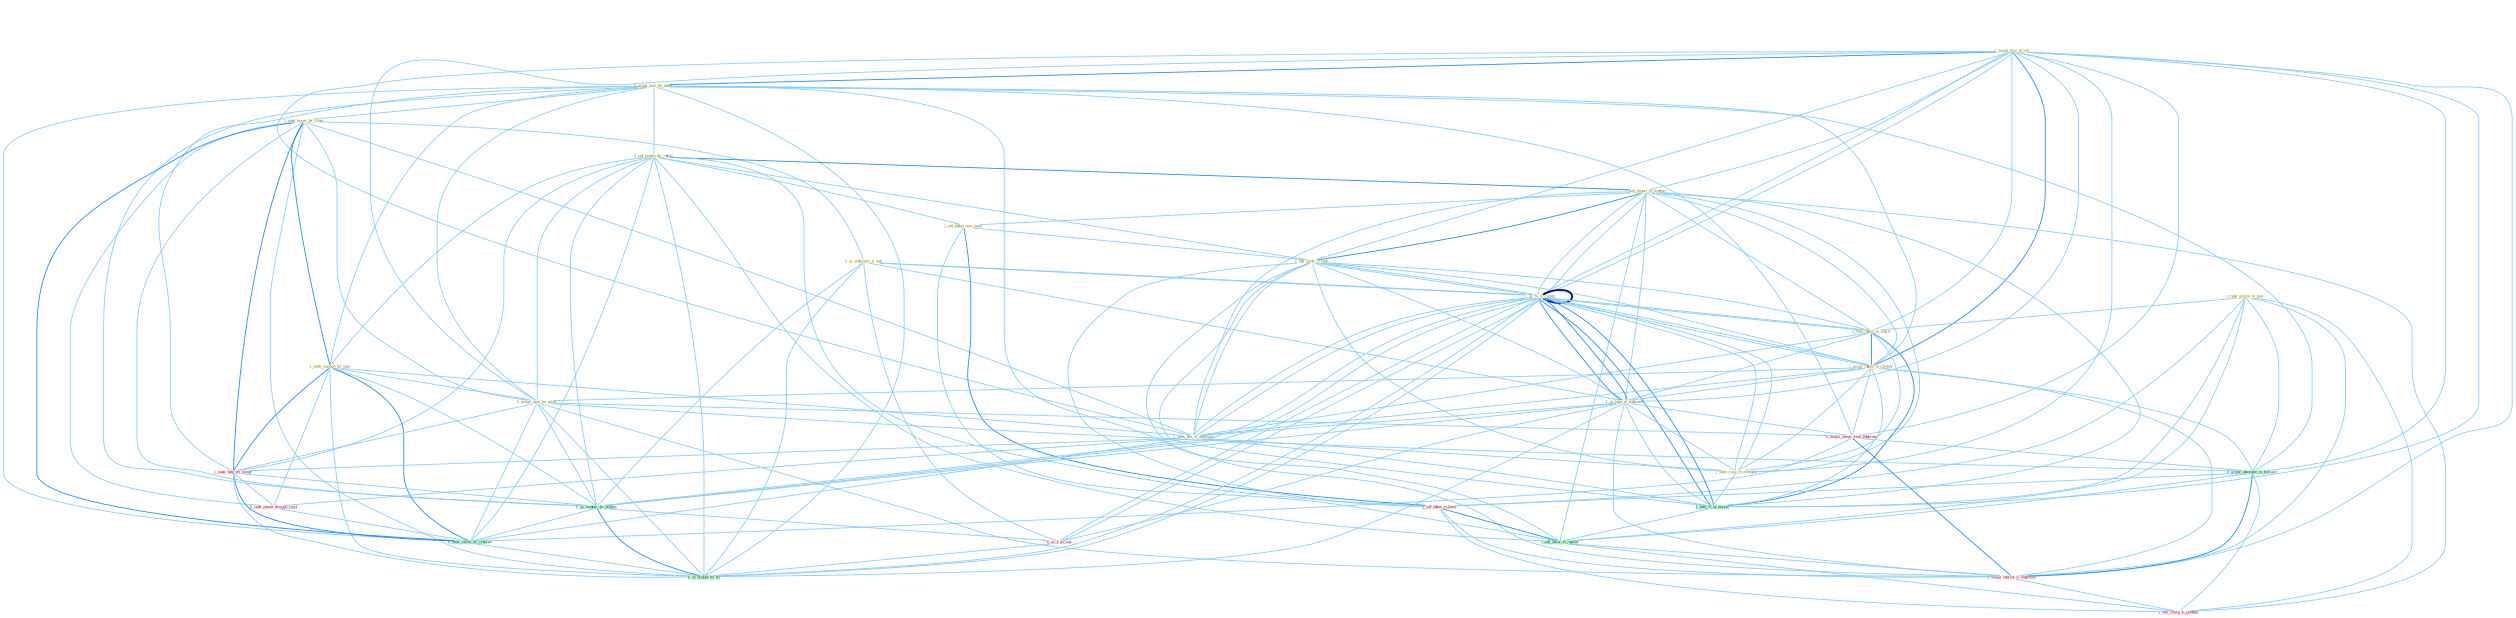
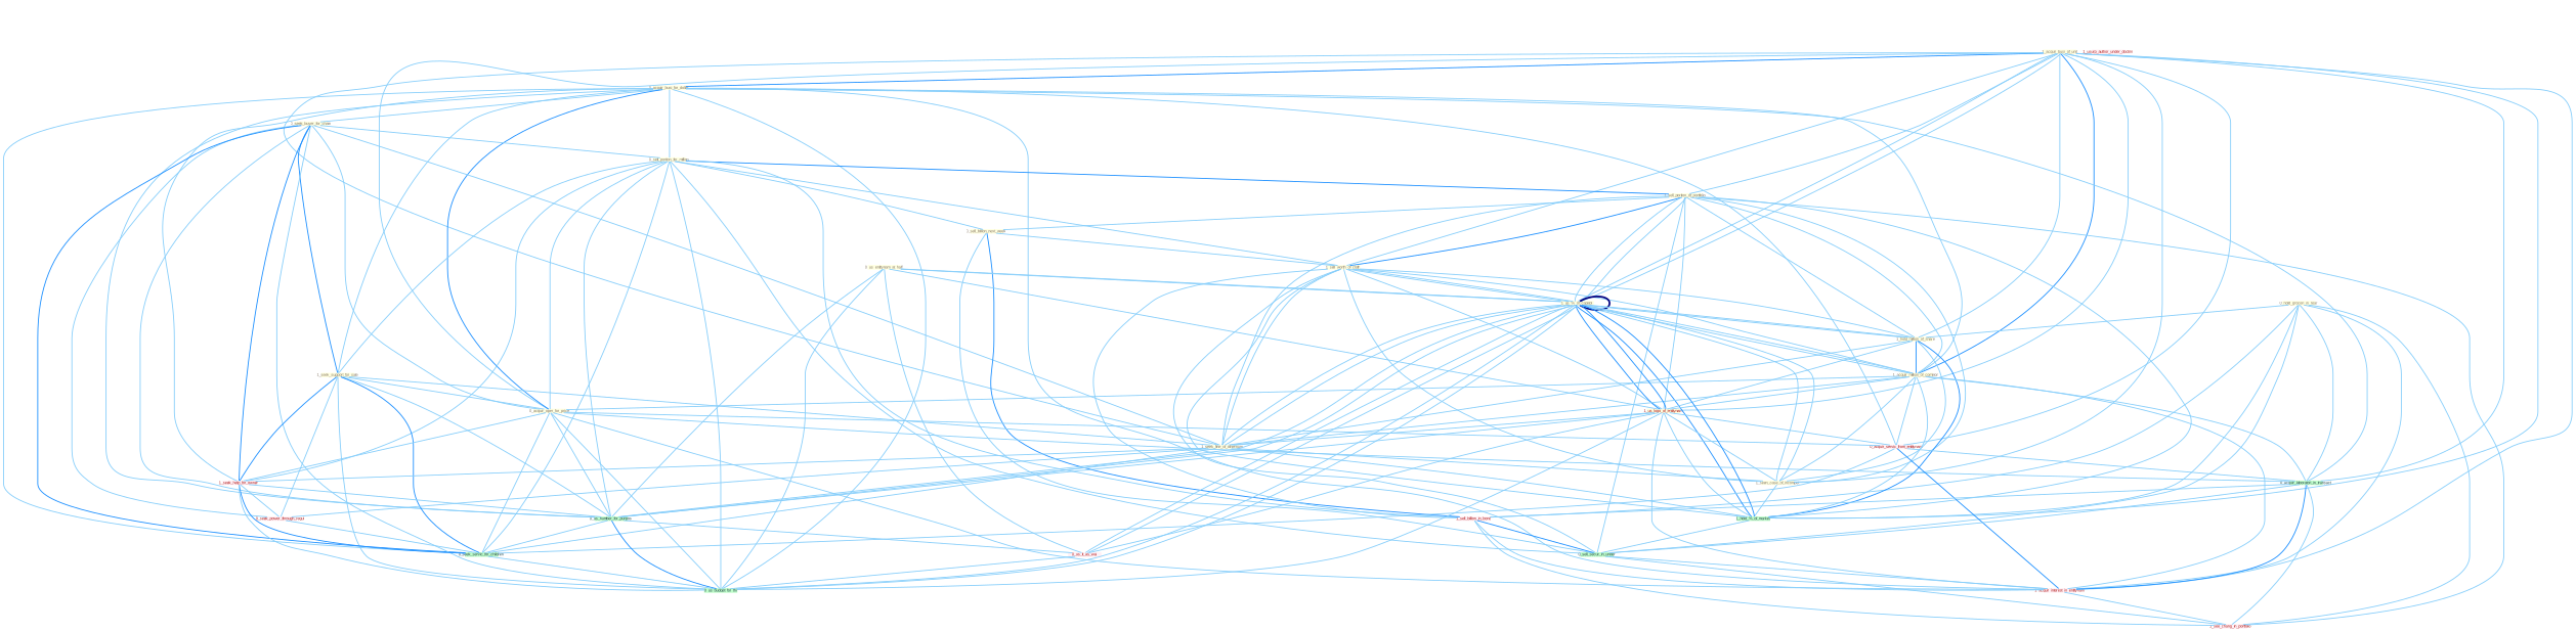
  graph {
    fontname="Liberation Sans"
    node [color="#ffffe0" fixedsize=true fontcolor="#8b7d6b" fontname="Liberation Sans" fontsize=4 shape=polygon style=filled]
    edge [color="#87cefa" fontname="Liberation Sans" w=1]
    "1_acquir_busi_of_unit " [height=.06 width=.5]
    "0_acquir_busi_for_dollar " [height=.06 width=.5]
    "0_seek_buyer_for_chain " [height=.06 width=.5]
    "0_sell_portion_for_million " [height=.06 width=.5]
    "1_sell_portion_of_portfolio " [height=.06 width=.5]
    "0_sell_billion_next_week " [height=.06 width=.5]
    "0_us_entitynam_at_half " [height=.06 width=.5]
    "1_sell_worth_of_cloth " [height=.06 width=.5]
    "0_hold_groceri_in_rear " [height=.06 width=.5]
    "1_seek_support_for_sale " [height=.06 width=.5]
    "1_us_%_of_capabl " [height=.06 width=.5]
    "1_hold_million_of_share " [height=.06 width=.5]
    "1_acquir_million_of_common " [height=.06 width=.5]
-   "1_us_logo_of_entitynam " [height=.06 width=.5]
+   "1_us_logo_of_entitynam " [fontcolor="#b22222" height=.06 width=.5]
    "1_seek_fine_of_othernum " [height=.06 width=.5]
    "0_acquir_oper_for_price " [height=.06 width=.5]
    "1_seen_case_of_incompet " [height=.06 width=.5]
    "1_seek_help_for_owner " [color="#fff0f5" fontcolor="#b22222" height=.06 width=.5]
    "0_acquir_servic_from_entitynam " [color="#fff0f5" fontcolor="#b22222" height=.06 width=.5]
    "0_seek_power_through_regul " [color="#fff0f5" fontcolor="#b22222" height=.06 width=.5]
    "1_sell_billion_in_bond " [color="#fff0f5" fontcolor="#b22222" height=.06 width=.5]
    "0_us_it_as_wai " [color="#fff0f5" fontcolor="#b22222" height=.06 width=.5]
+   "1_usurp_author_under_doctrin " [color="#fff0f5" fontcolor="#b22222" height=.06 width=.5]
    "1_acquir_interest_in_entitynam " [color="#fff0f5" fontcolor="#b22222" height=.06 width=.5]
    "1_see_chang_in_portfolio " [color="#fff0f5" fontcolor="#b22222" height=.06 width=.5]
    "1_hold_%_of_market " [color="#BDFCC9" fontcolor="#2f4f4f" height=.06 width=.5]
    "0_acquir_laboratori_in_transact " [color="#BDFCC9" fontcolor="#2f4f4f" height=.06 width=.5]
    "0_us_number_for_purpos " [color="#BDFCC9" fontcolor="#2f4f4f" height=.06 width=.5]
    "0_seek_servic_for_children " [color="#BDFCC9" fontcolor="#2f4f4f" height=.06 width=.5]
    "0_us_budget_for_thi " [color="#BDFCC9" fontcolor="#2f4f4f" height=.06 width=.5]
-   "0_sell_secur_in_market " [color="#BDFCC9" fontcolor="#2f4f4f" height=.06 width=.5]
+   "0_sell_secur_in_market " [color="#BDFCC9" fontcolor="#2f4f4f" height=.06 width=.5 label="0_sell_secur_in_under"]
    subgraph sub_1 {
      "1_acquir_busi_of_unit "
      "0_acquir_busi_for_dollar "
      "0_seek_buyer_for_chain "
      "0_sell_portion_for_million "
      "1_sell_portion_of_portfolio "
      "0_sell_billion_next_week "
      "0_us_entitynam_at_half "
      "1_sell_worth_of_cloth "
      "0_hold_groceri_in_rear "
      "1_seek_support_for_sale "
      "1_us_%_of_capabl "
      "1_hold_million_of_share "
      "1_acquir_million_of_common "
      "1_us_logo_of_entitynam "
      "1_seek_fine_of_othernum "
      "0_acquir_oper_for_price "
      "1_seen_case_of_incompet "
    }
    subgraph sub_2 {
      "1_seek_help_for_owner "
      "0_acquir_servic_from_entitynam "
      "0_seek_power_through_regul "
      "1_sell_billion_in_bond "
      "0_us_it_as_wai "
+     "1_usurp_author_under_doctrin "
      "1_acquir_interest_in_entitynam "
      "1_see_chang_in_portfolio "
    }
    "1_acquir_busi_of_unit " -- "0_acquir_busi_for_dollar " [color="#1e90ff" w=2]
    "1_acquir_busi_of_unit " -- "1_sell_portion_of_portfolio "
    "1_acquir_busi_of_unit " -- "1_sell_worth_of_cloth "
    "1_acquir_busi_of_unit " -- "1_us_%_of_capabl "
    "1_acquir_busi_of_unit " -- "1_us_%_of_capabl "
    "1_acquir_busi_of_unit " -- "1_hold_million_of_share "
    "1_acquir_busi_of_unit " -- "1_acquir_million_of_common " [color="#1e90ff" w=2]
    "1_acquir_busi_of_unit " -- "1_us_logo_of_entitynam "
    "1_acquir_busi_of_unit " -- "1_seek_fine_of_othernum "
    "1_acquir_busi_of_unit " -- "0_acquir_oper_for_price "
    "1_acquir_busi_of_unit " -- "1_seen_case_of_incompet "
    "1_acquir_busi_of_unit " -- "0_acquir_servic_from_entitynam "
    "1_acquir_busi_of_unit " -- "1_acquir_interest_in_entitynam "
    "1_acquir_busi_of_unit " -- "1_hold_%_of_market "
    "1_acquir_busi_of_unit " -- "0_acquir_laboratori_in_transact "
    "0_acquir_busi_for_dollar " -- "0_seek_buyer_for_chain "
    "0_acquir_busi_for_dollar " -- "0_sell_portion_for_million "
    "0_acquir_busi_for_dollar " -- "1_seek_support_for_sale "
    "0_acquir_busi_for_dollar " -- "1_acquir_million_of_common "
-   "0_acquir_busi_for_dollar " -- "0_acquir_oper_for_price " [w=2]
+   "0_acquir_busi_for_dollar " -- "0_acquir_oper_for_price " [color="#1e90ff" w=2]
    "0_acquir_busi_for_dollar " -- "1_seek_help_for_owner "
    "0_acquir_busi_for_dollar " -- "0_acquir_servic_from_entitynam "
    "0_acquir_busi_for_dollar " -- "1_acquir_interest_in_entitynam "
    "0_acquir_busi_for_dollar " -- "0_acquir_laboratori_in_transact "
    "0_acquir_busi_for_dollar " -- "0_us_number_for_purpos "
    "0_acquir_busi_for_dollar " -- "0_seek_servic_for_children "
    "0_acquir_busi_for_dollar " -- "0_us_budget_for_thi "
-   "0_seek_buyer_for_chain " -- "0_us_entitynam_at_half "
+   "0_seek_buyer_for_chain " -- "0_sell_portion_for_million "
    "0_seek_buyer_for_chain " -- "1_seek_support_for_sale " [color="#1e90ff" w=2]
    "0_seek_buyer_for_chain " -- "1_seek_fine_of_othernum "
    "0_seek_buyer_for_chain " -- "0_acquir_oper_for_price "
    "0_seek_buyer_for_chain " -- "1_seek_help_for_owner " [color="#1e90ff" w=2]
    "0_seek_buyer_for_chain " -- "0_seek_power_through_regul "
    "0_seek_buyer_for_chain " -- "0_us_number_for_purpos "
    "0_seek_buyer_for_chain " -- "0_seek_servic_for_children " [color="#1e90ff" w=2]
    "0_seek_buyer_for_chain " -- "0_us_budget_for_thi "
    "0_sell_portion_for_million " -- "1_sell_portion_of_portfolio " [color="#1e90ff" w=2]
    "0_sell_portion_for_million " -- "0_sell_billion_next_week "
    "0_sell_portion_for_million " -- "1_sell_worth_of_cloth "
    "0_sell_portion_for_million " -- "1_seek_support_for_sale "
    "0_sell_portion_for_million " -- "0_acquir_oper_for_price "
    "0_sell_portion_for_million " -- "1_seek_help_for_owner "
    "0_sell_portion_for_million " -- "1_sell_billion_in_bond "
    "0_sell_portion_for_million " -- "0_us_number_for_purpos "
    "0_sell_portion_for_million " -- "0_seek_servic_for_children "
    "0_sell_portion_for_million " -- "0_us_budget_for_thi "
    "0_sell_portion_for_million " -- "0_sell_secur_in_market "
    "1_sell_portion_of_portfolio " -- "0_sell_billion_next_week "
    "1_sell_portion_of_portfolio " -- "1_sell_worth_of_cloth " [color="#1e90ff" w=2]
    "1_sell_portion_of_portfolio " -- "1_us_%_of_capabl "
    "1_sell_portion_of_portfolio " -- "1_us_%_of_capabl "
    "1_sell_portion_of_portfolio " -- "1_hold_million_of_share "
    "1_sell_portion_of_portfolio " -- "1_acquir_million_of_common "
    "1_sell_portion_of_portfolio " -- "1_us_logo_of_entitynam "
    "1_sell_portion_of_portfolio " -- "1_seek_fine_of_othernum "
    "1_sell_portion_of_portfolio " -- "1_seen_case_of_incompet "
    "1_sell_portion_of_portfolio " -- "1_see_chang_in_portfolio "
    "1_sell_portion_of_portfolio " -- "1_hold_%_of_market "
    "1_sell_portion_of_portfolio " -- "0_sell_secur_in_market "
    "0_sell_billion_next_week " -- "1_sell_worth_of_cloth "
    "0_sell_billion_next_week " -- "1_sell_billion_in_bond " [color="#1e90ff" w=2]
    "0_sell_billion_next_week " -- "0_sell_secur_in_market "
    "0_us_entitynam_at_half " -- "1_us_%_of_capabl "
    "0_us_entitynam_at_half " -- "1_us_%_of_capabl "
    "0_us_entitynam_at_half " -- "1_us_logo_of_entitynam "
    "0_us_entitynam_at_half " -- "0_us_it_as_wai "
    "0_us_entitynam_at_half " -- "0_us_number_for_purpos "
    "0_us_entitynam_at_half " -- "0_us_budget_for_thi "
    "1_sell_worth_of_cloth " -- "1_us_%_of_capabl "
    "1_sell_worth_of_cloth " -- "1_us_%_of_capabl "
    "1_sell_worth_of_cloth " -- "1_hold_million_of_share "
    "1_sell_worth_of_cloth " -- "1_acquir_million_of_common "
    "1_sell_worth_of_cloth " -- "1_us_logo_of_entitynam "
    "1_sell_worth_of_cloth " -- "1_seek_fine_of_othernum "
    "1_sell_worth_of_cloth " -- "1_seen_case_of_incompet "
    "1_sell_worth_of_cloth " -- "1_sell_billion_in_bond "
    "1_sell_worth_of_cloth " -- "1_hold_%_of_market "
    "1_sell_worth_of_cloth " -- "0_sell_secur_in_market "
    "0_hold_groceri_in_rear " -- "1_hold_million_of_share "
    "0_hold_groceri_in_rear " -- "1_sell_billion_in_bond "
    "0_hold_groceri_in_rear " -- "1_acquir_interest_in_entitynam "
    "0_hold_groceri_in_rear " -- "1_see_chang_in_portfolio "
    "0_hold_groceri_in_rear " -- "1_hold_%_of_market "
    "0_hold_groceri_in_rear " -- "0_acquir_laboratori_in_transact "
    "0_hold_groceri_in_rear " -- "0_sell_secur_in_market "
    "1_seek_support_for_sale " -- "1_seek_fine_of_othernum "
    "1_seek_support_for_sale " -- "0_acquir_oper_for_price "
    "1_seek_support_for_sale " -- "1_seek_help_for_owner " [color="#1e90ff" w=2]
    "1_seek_support_for_sale " -- "0_seek_power_through_regul "
    "1_seek_support_for_sale " -- "0_us_number_for_purpos "
    "1_seek_support_for_sale " -- "0_seek_servic_for_children " [color="#1e90ff" w=2]
    "1_seek_support_for_sale " -- "0_us_budget_for_thi "
    "1_us_%_of_capabl " -- "1_us_%_of_capabl " [color="#000080" style=bold w=4]
    "1_us_%_of_capabl " -- "1_hold_million_of_share "
    "1_us_%_of_capabl " -- "1_acquir_million_of_common "
    "1_us_%_of_capabl " -- "1_us_logo_of_entitynam " [color="#1e90ff" w=2]
    "1_us_%_of_capabl " -- "1_seek_fine_of_othernum "
    "1_us_%_of_capabl " -- "1_seen_case_of_incompet "
    "1_us_%_of_capabl " -- "0_us_it_as_wai "
    "1_us_%_of_capabl " -- "1_hold_%_of_market " [color="#1e90ff" w=2]
    "1_us_%_of_capabl " -- "0_us_number_for_purpos "
    "1_us_%_of_capabl " -- "0_us_budget_for_thi "
    "1_us_%_of_capabl " -- "0_us_budget_for_thi "
    "1_hold_million_of_share " -- "1_us_%_of_capabl "
    "1_hold_million_of_share " -- "1_acquir_million_of_common " [color="#1e90ff" w=2]
    "1_hold_million_of_share " -- "1_us_logo_of_entitynam "
    "1_hold_million_of_share " -- "1_seek_fine_of_othernum "
    "1_hold_million_of_share " -- "1_seen_case_of_incompet "
    "1_hold_million_of_share " -- "1_hold_%_of_market " [color="#1e90ff" w=2]
    "1_acquir_million_of_common " -- "1_us_%_of_capabl "
    "1_acquir_million_of_common " -- "1_us_logo_of_entitynam "
    "1_acquir_million_of_common " -- "1_seek_fine_of_othernum "
    "1_acquir_million_of_common " -- "0_acquir_oper_for_price "
    "1_acquir_million_of_common " -- "1_seen_case_of_incompet "
    "1_acquir_million_of_common " -- "0_acquir_servic_from_entitynam "
    "1_acquir_million_of_common " -- "1_acquir_interest_in_entitynam "
    "1_acquir_million_of_common " -- "1_hold_%_of_market "
    "1_acquir_million_of_common " -- "0_acquir_laboratori_in_transact "
    "1_us_logo_of_entitynam " -- "1_us_%_of_capabl " [color="#1e90ff" w=2]
    "1_us_logo_of_entitynam " -- "1_seek_fine_of_othernum "
    "1_us_logo_of_entitynam " -- "1_seen_case_of_incompet "
    "1_us_logo_of_entitynam " -- "0_acquir_servic_from_entitynam "
    "1_us_logo_of_entitynam " -- "0_us_it_as_wai "
    "1_us_logo_of_entitynam " -- "1_acquir_interest_in_entitynam "
    "1_us_logo_of_entitynam " -- "1_hold_%_of_market "
    "1_us_logo_of_entitynam " -- "0_us_number_for_purpos "
    "1_us_logo_of_entitynam " -- "0_us_budget_for_thi "
    "1_seek_fine_of_othernum " -- "1_us_%_of_capabl "
    "1_seek_fine_of_othernum " -- "1_seen_case_of_incompet "
    "1_seek_fine_of_othernum " -- "1_seek_help_for_owner "
    "1_seek_fine_of_othernum " -- "0_seek_power_through_regul "
    "1_seek_fine_of_othernum " -- "1_hold_%_of_market "
    "1_seek_fine_of_othernum " -- "0_seek_servic_for_children "
    "0_acquir_oper_for_price " -- "1_seek_help_for_owner "
    "0_acquir_oper_for_price " -- "0_acquir_servic_from_entitynam "
    "0_acquir_oper_for_price " -- "1_acquir_interest_in_entitynam "
    "0_acquir_oper_for_price " -- "0_acquir_laboratori_in_transact "
    "0_acquir_oper_for_price " -- "0_us_number_for_purpos "
    "0_acquir_oper_for_price " -- "0_seek_servic_for_children "
    "0_acquir_oper_for_price " -- "0_us_budget_for_thi "
    "1_seen_case_of_incompet " -- "1_us_%_of_capabl "
    "1_seen_case_of_incompet " -- "1_hold_%_of_market "
    "1_seek_help_for_owner " -- "0_seek_power_through_regul "
    "1_seek_help_for_owner " -- "0_us_number_for_purpos "
    "1_seek_help_for_owner " -- "0_seek_servic_for_children " [color="#1e90ff" w=2]
    "1_seek_help_for_owner " -- "0_us_budget_for_thi "
    "0_acquir_servic_from_entitynam " -- "1_acquir_interest_in_entitynam " [color="#1e90ff" w=2]
    "0_acquir_servic_from_entitynam " -- "0_acquir_laboratori_in_transact "
    "0_acquir_servic_from_entitynam " -- "0_seek_servic_for_children "
    "0_seek_power_through_regul " -- "0_seek_servic_for_children "
    "1_sell_billion_in_bond " -- "1_acquir_interest_in_entitynam "
    "1_sell_billion_in_bond " -- "1_see_chang_in_portfolio "
    "1_sell_billion_in_bond " -- "0_sell_secur_in_market " [color="#1e90ff" w=2]
    "0_us_it_as_wai " -- "1_us_%_of_capabl "
    "0_us_it_as_wai " -- "0_us_budget_for_thi "
    "1_acquir_interest_in_entitynam " -- "1_see_chang_in_portfolio "
    "1_hold_%_of_market " -- "1_us_%_of_capabl " [color="#1e90ff" w=2]
    "1_hold_%_of_market " -- "0_sell_secur_in_market "
    "0_acquir_laboratori_in_transact " -- "1_sell_billion_in_bond "
    "0_acquir_laboratori_in_transact " -- "1_acquir_interest_in_entitynam " [color="#1e90ff" w=2]
    "0_acquir_laboratori_in_transact " -- "1_see_chang_in_portfolio "
    "0_acquir_laboratori_in_transact " -- "0_sell_secur_in_market "
    "0_us_number_for_purpos " -- "1_us_%_of_capabl "
    "0_us_number_for_purpos " -- "0_us_it_as_wai "
    "0_us_number_for_purpos " -- "0_seek_servic_for_children "
    "0_us_number_for_purpos " -- "0_us_budget_for_thi " [color="#1e90ff" w=2]
    "0_seek_servic_for_children " -- "0_us_budget_for_thi "
    "0_sell_secur_in_market " -- "1_acquir_interest_in_entitynam "
    "0_sell_secur_in_market " -- "1_see_chang_in_portfolio "
  }
